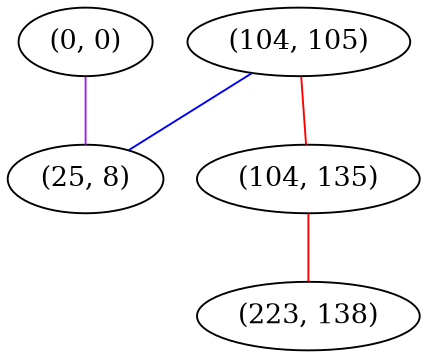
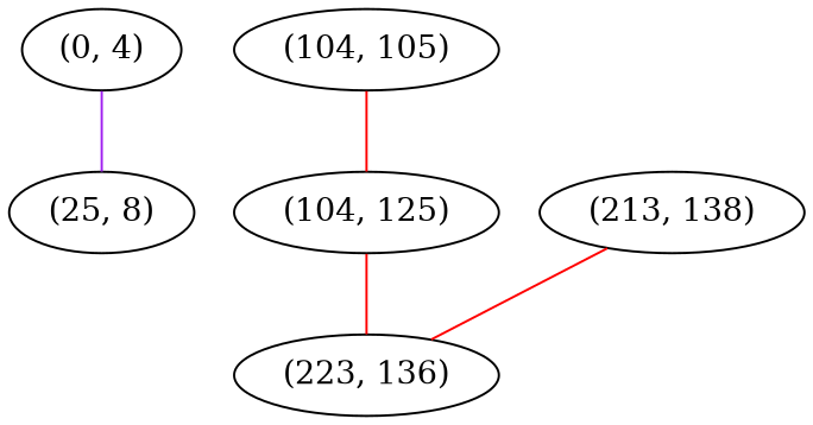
  graph {
    edge [color=red weight=3]
-   "(0, 0)"
+   "(0, 0)" [label="(0, 4)"]
    "(25, 8)"
    n3 [label="(104, 105)"]
-   "(104, 135)"
-   "(223, 138)"
+   "(104, 135)" [label="(104, 125)"]
+   "(223, 138)" [label="(223, 136)"]
+   "(213, 138)"
    "(0, 0)" -- "(25, 8)" [color=purple weight=4]
-   n3 -- "(25, 8)" [color=blue]
    n3 -- "(104, 135)" [weight=1]
    "(104, 135)" -- "(223, 138)"
+   "(213, 138)" -- "(223, 138)" [weight=1]
  }
